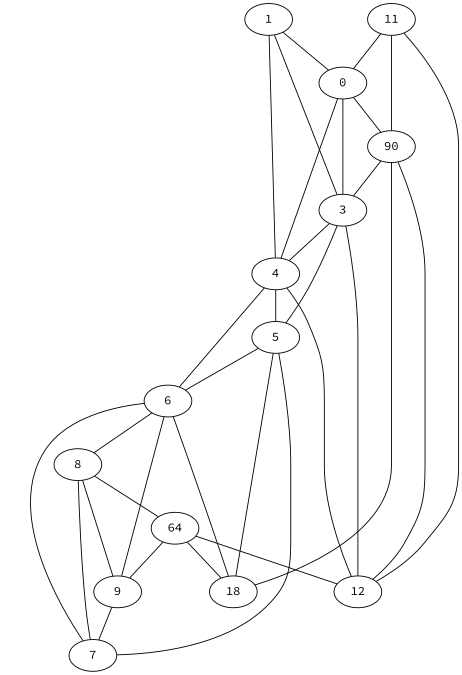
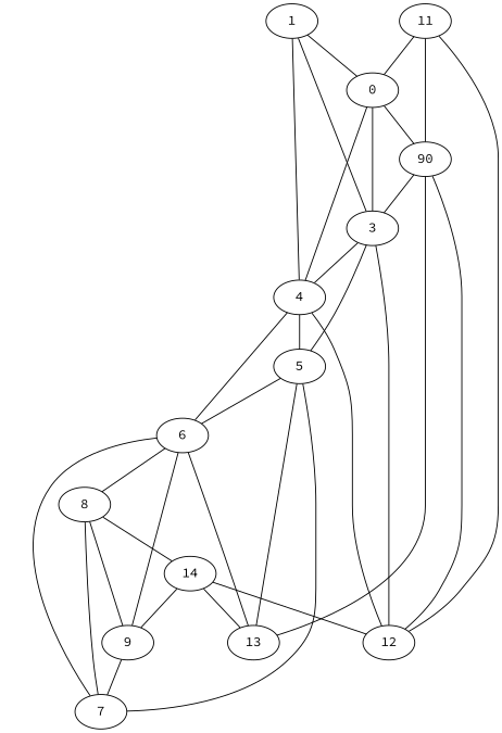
  graph {
    fontname="Source Code Pro"
    node [aaLength=5 fontname="Source Code Pro" type=0]
    edge [distance0=2.0 fontname="Source Code Pro" frequency=1 type0=1]
    1 [sequence=NLGRL]
    n2 [aaLength=16 label=0 sequence=THDELVALIEREAAEL]
    3 [aaLength=16 sequence=SEAQLLDWIHQAADAA]
    4 [aaLength=7 sequence=AGGLTHT]
    n5 [aaLength=6 label=90 sequence=KAVVRQ type=1]
    5 [aaLength=10 sequence=SVALRDACAE]
    12 [aaLength=4 sequence=VILN type=1]
    6 [sequence=NVHAR]
-   13 [sequence=LIEVH type=1 label=18]
+   13 [sequence=LIEVH type=1]
    7 [aaLength=6 sequence=EEFRRH]
    8 [sequence=LSPIA]
-   14 [aaLength=4 sequence=GVIV type=1 label=64]
+   14 [aaLength=4 sequence=GVIV type=1]
    9 [aaLength=14 sequence=IQGYLLALRYLAEH]
    11 [aaLength=6 sequence=IVNVIN type=1]
    1 -- n2 [distance0=20.61722]
    1 -- 3 [distance0=43.89786 type0=2]
    1 -- 4 [distance0=64.97321 type0=3]
    n2 -- 3 [distance0=33.31165 type0=2]
    n2 -- 4 [distance0=53.75147 type0=3]
    n2 -- n5 [type0=4]
    3 -- 4 [distance0=26.53922]
    3 -- 5 [distance0=31.15729 type0=2]
    3 -- 12 [type0=4]
    4 -- 5 [distance0=8.734285 distance1=0.0 frequency=2 type1=5]
    4 -- 6 [distance0=31.54745 type0=3]
    n5 -- 3 [type0=4]
    n5 -- 12 [distance0=26.0]
    n5 -- 13 [distance0=51.0 type0=3]
    5 -- 6 [distance0=28.81322 type0=2]
    5 -- 13 [distance0=4.0 type0=4]
    5 -- 7 [distance0=30.72899 type0=3]
    12 -- 4 [distance0=0.0 type0=5]
    6 -- 7 [distance0=9.888422 distance1=0.0 frequency=2 type1=5]
    6 -- 8 [distance0=18.76387 type0=2]
    13 -- 6 [type0=4]
    8 -- 7 [distance0=13.87039]
    8 -- 14 [distance0=1.0 type0=4]
    14 -- 12 [distance0=51.0 type0=2]
    14 -- 13 [distance0=26.0]
    14 -- 9 [distance0=64.96612 distance1=3.0 frequency=2 type0=3 type1=4]
    9 -- 6 [distance0=32.13093 type0=3]
    9 -- 7 [distance0=31.64174 type0=2]
    9 -- 8 [distance0=20.83533]
    11 -- n2 [distance0=63.76001 distance1=18.0 frequency=2 type0=2 type1=4]
    11 -- n5 [distance0=42.0]
    11 -- 12 [distance0=68.0 type0=3]
  }
